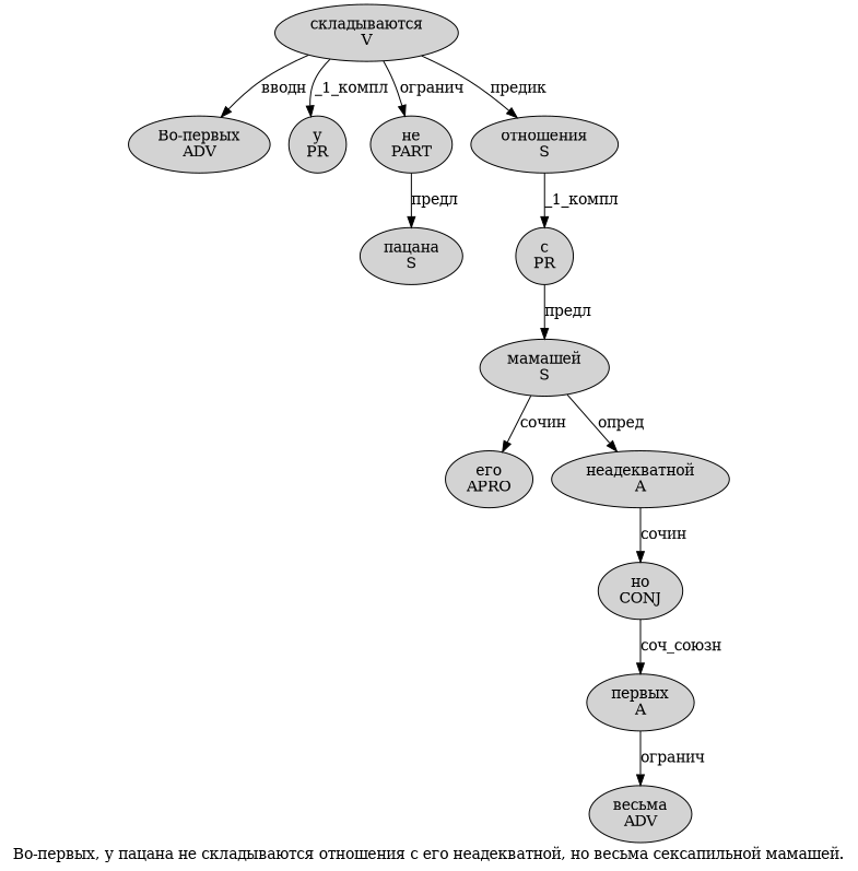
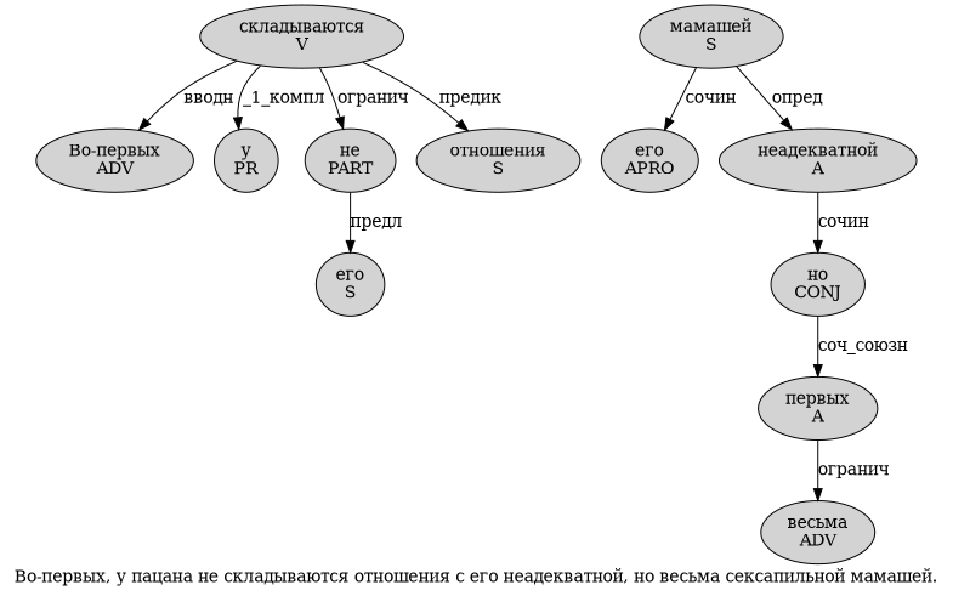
  digraph {
    label="Во-первых, у пацана не складываются отношения с его неадекватной, но весьма сексапильной мамашей."
    node [fillcolor=lightgray penwidth=1 shape=ellipse style=filled]
    n1 [label="Во-первых\nADV"]
    n2 [label="у\nPR"]
-   n3 [label="пацана\nS"]
+   n3 [label="его\nS"]
    n4 [label="не\nPART"]
    n5 [label="складываются\nV"]
    n6 [label="отношения\nS"]
-   n7 [label="с\nPR"]
    n8 [label="мамашей\nS"]
    n9 [label="его\nAPRO"]
    n10 [label="неадекватной\nA"]
    n11 [label="но\nCONJ"]
    n12 [label="первых\nA"]
    n13 [label="весьма\nADV"]
    n4 -> n3 [label="предл"]
    n5 -> n1 [label="вводн"]
    n5 -> n2 [label="_1_компл"]
    n5 -> n4 [label="огранич"]
    n5 -> n6 [label="предик"]
-   n6 -> n7 [label="_1_компл"]
-   n7 -> n8 [label="предл"]
    n8 -> n9 [label="сочин"]
    n8 -> n10 [label="опред"]
    n10 -> n11 [label="сочин"]
    n11 -> n12 [label="соч_союзн"]
    n12 -> n13 [label="огранич"]
  }
